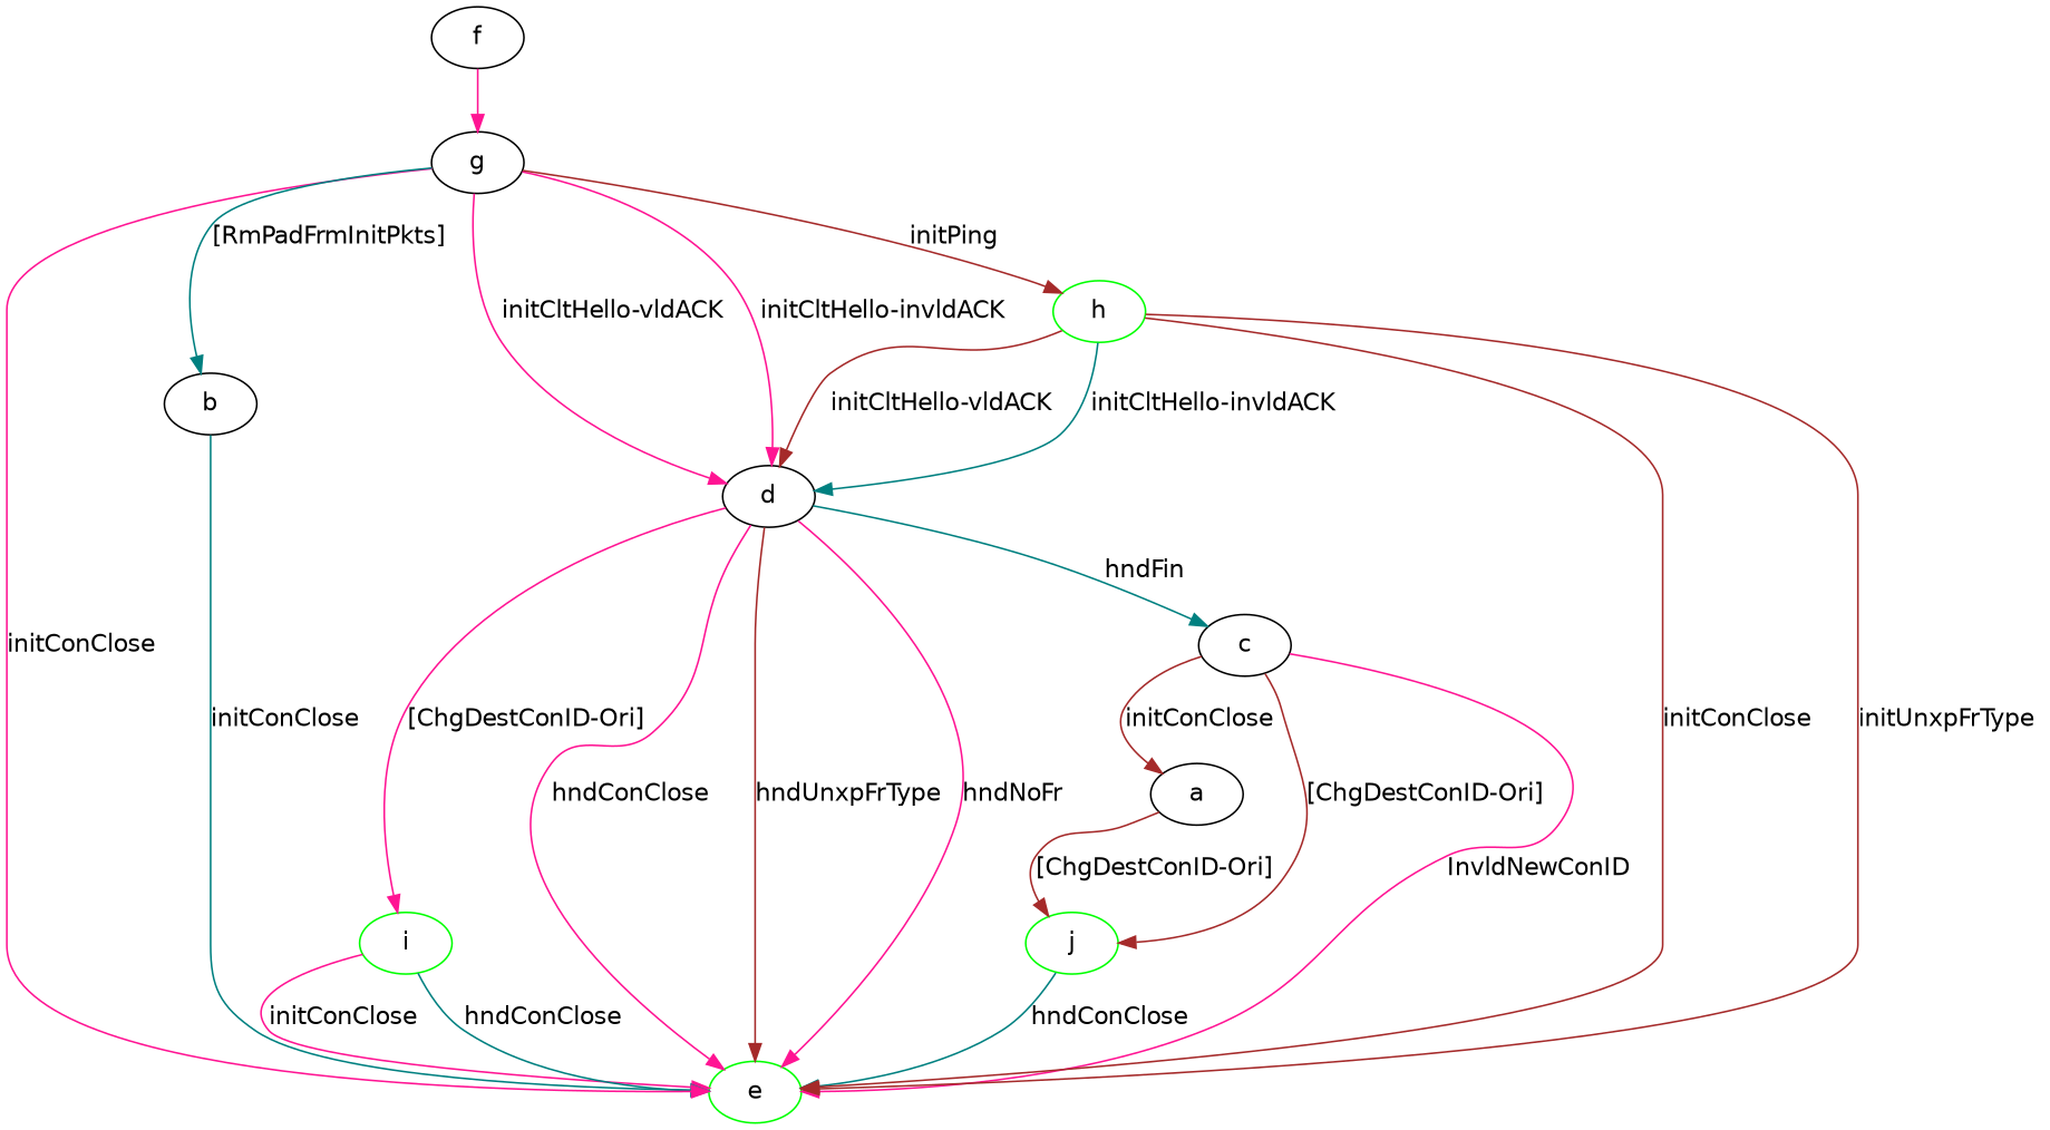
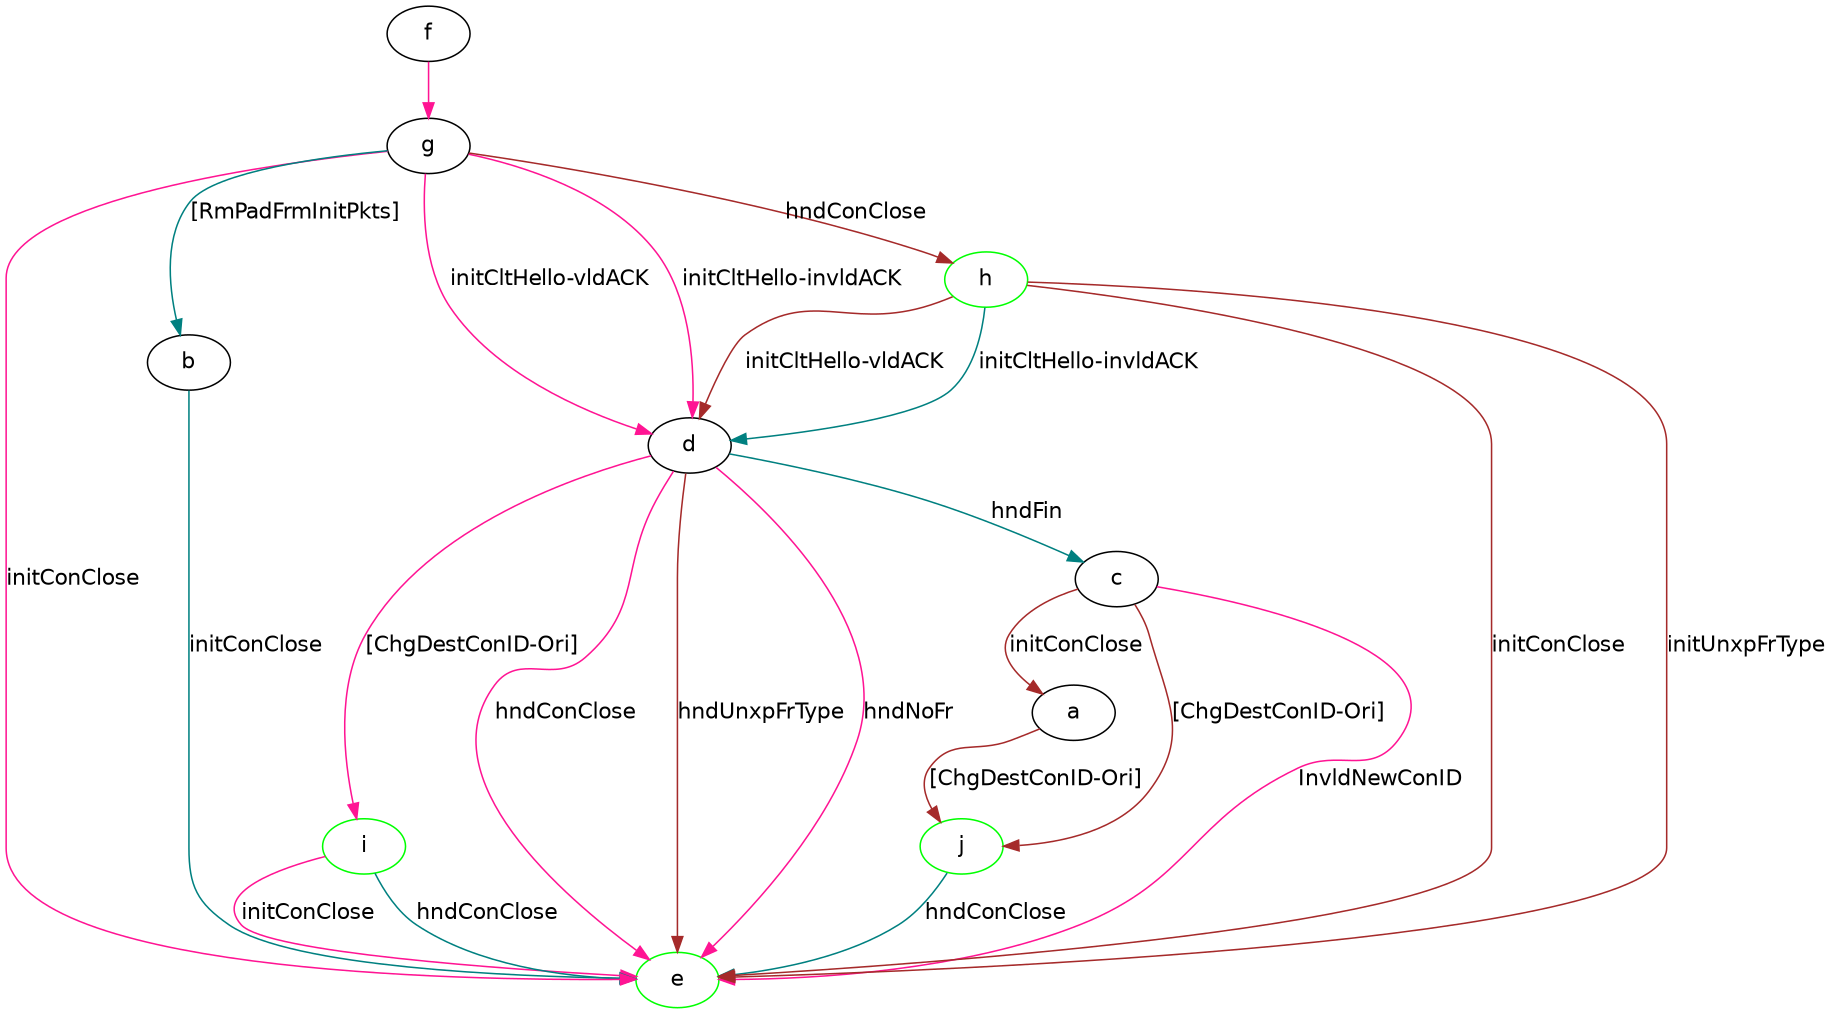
  digraph {
    fontname="DejaVu Sans"
    node [fontname="DejaVu Sans"]
    edge [color=deeppink fontname="DejaVu Sans"]
    j [color=green]
    e [color=green]
    a
    b
    c
    d
    i [color=green]
    f
    g
    h [color=green]
    j -> e [color=teal label="hndConClose "]
    a -> j [color=brown label="[ChgDestConID-Ori] "]
    b -> e [color=teal label="initConClose "]
    c -> j [color=brown label="[ChgDestConID-Ori] "]
    c -> e [label="InvldNewConID "]
    c -> a [color=brown label="initConClose "]
    d -> e [label="hndConClose "]
    d -> e [color=brown label="hndUnxpFrType "]
    d -> e [label="hndNoFr "]
    d -> c [color=teal label="hndFin "]
    d -> i [label="[ChgDestConID-Ori] "]
    i -> e [label="initConClose "]
    i -> e [color=teal label="hndConClose "]
    f -> g
    g -> e [label="initConClose "]
    g -> b [color=teal label="[RmPadFrmInitPkts] "]
    g -> d [label="initCltHello-vldACK "]
    g -> d [label="initCltHello-invldACK "]
-   g -> h [color=brown label="initPing "]
+   g -> h [color=brown label="hndConClose "]
    h -> e [color=brown label="initConClose "]
    h -> e [color=brown label="initUnxpFrType "]
    h -> d [color=brown label="initCltHello-vldACK "]
    h -> d [color=teal label="initCltHello-invldACK "]
  }
